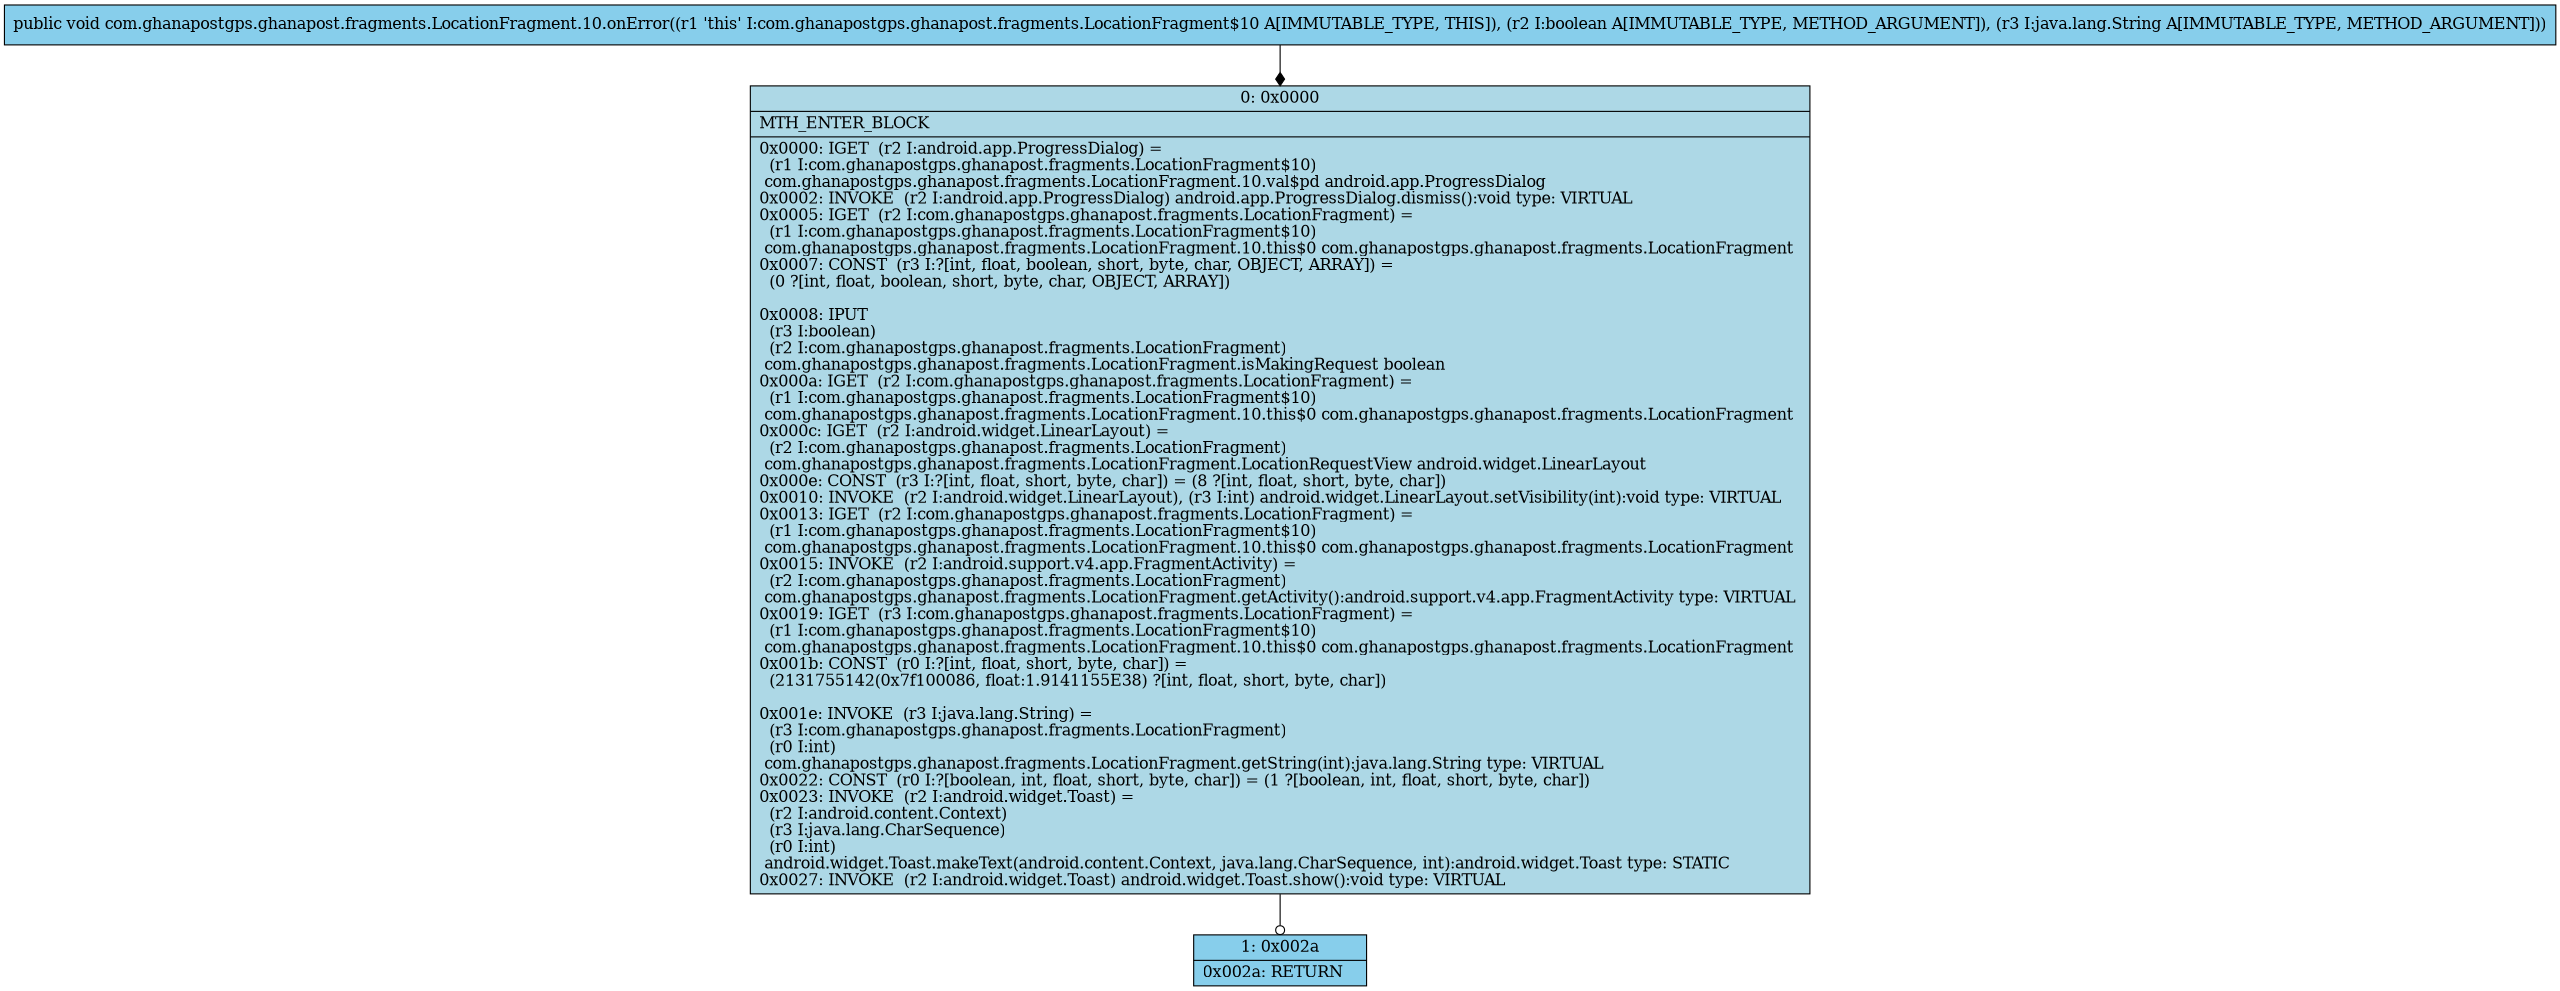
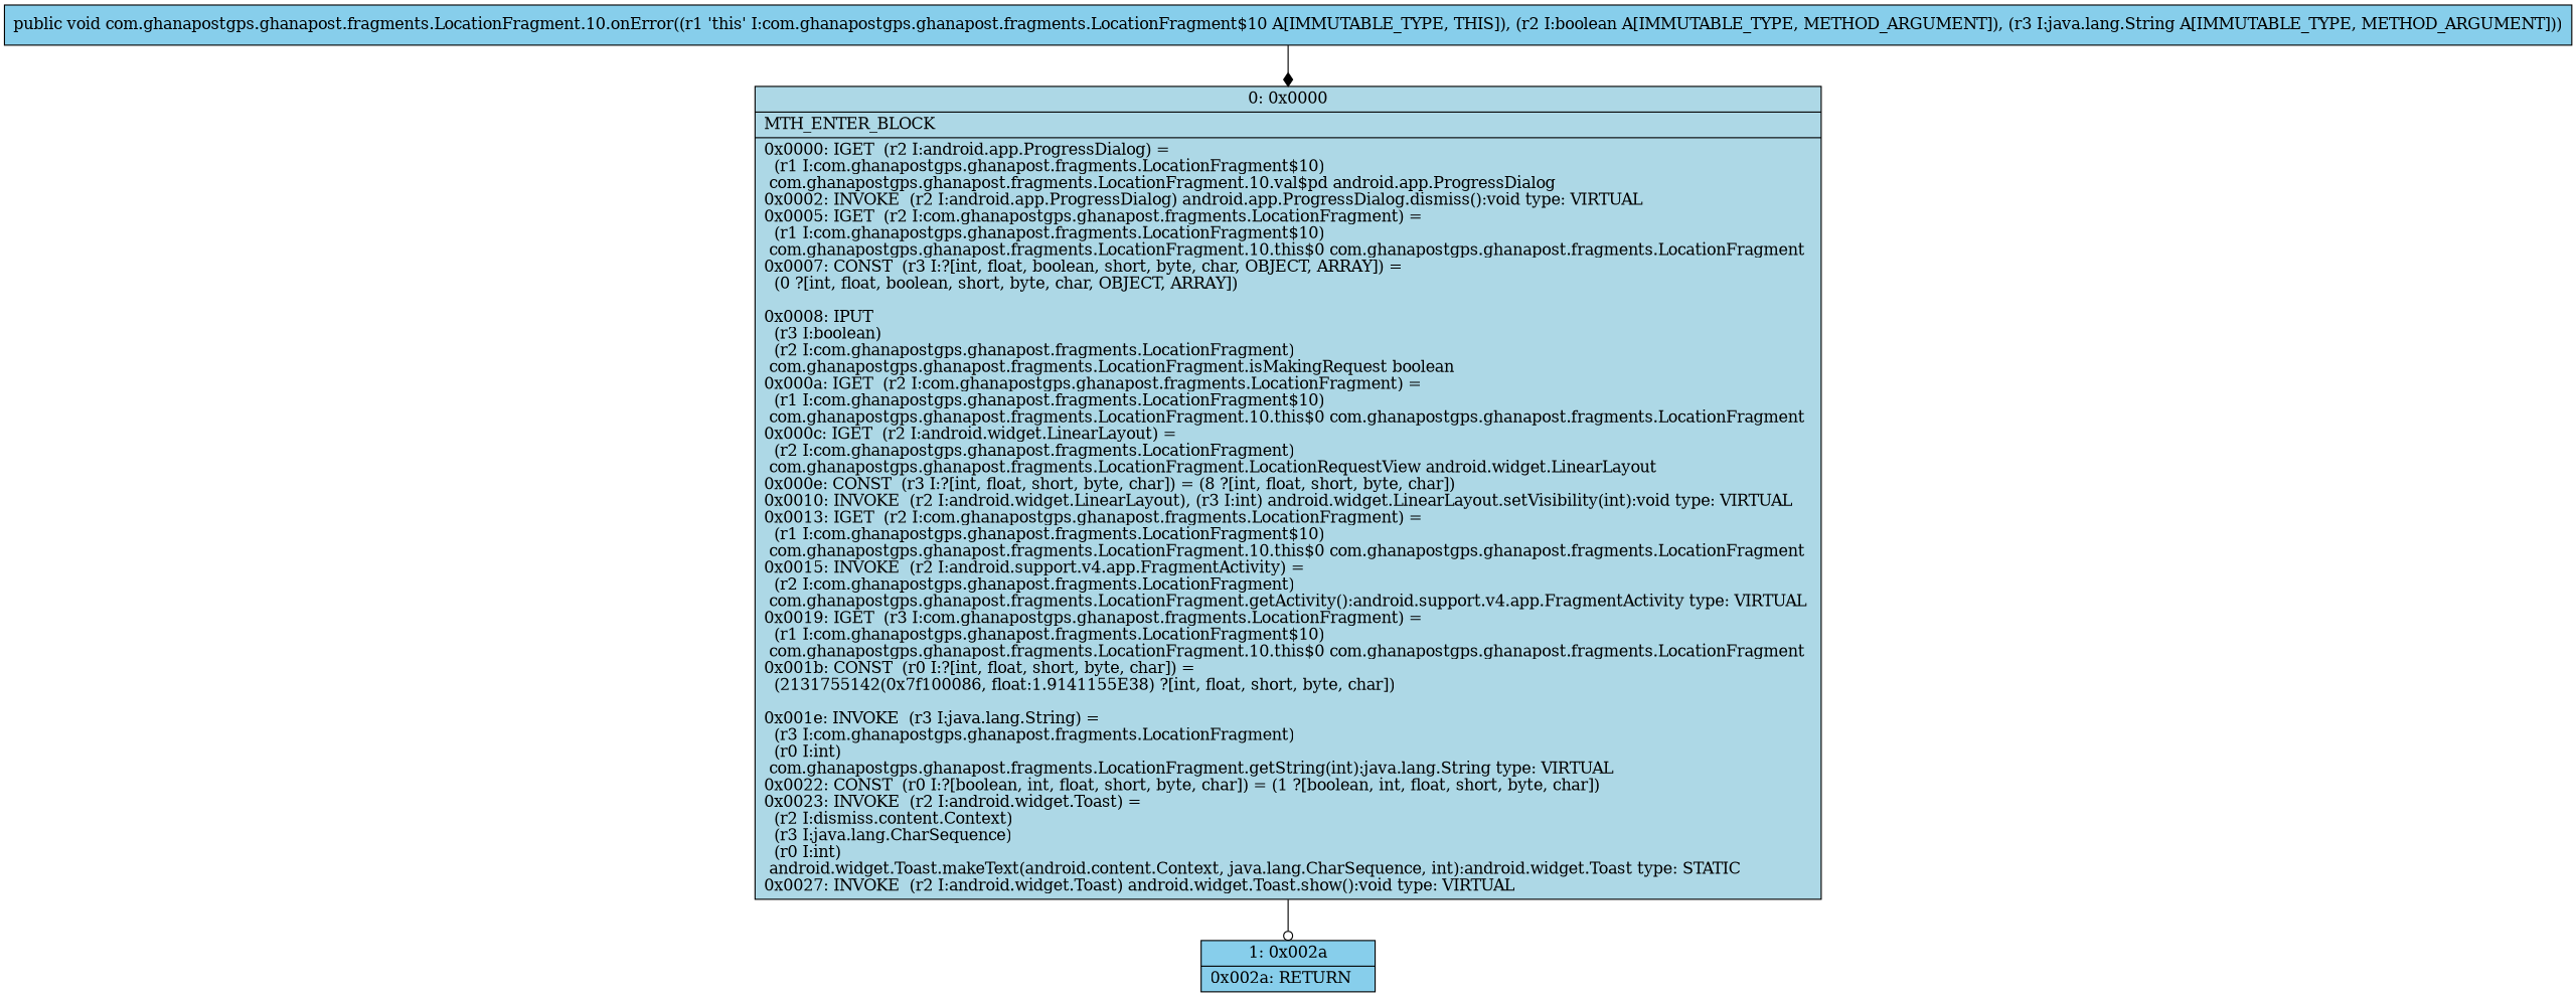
  digraph {
    node [shape=record style=filled fillcolor=skyblue]
-   n1 [label="{0\:\ 0x0000|MTH_ENTER_BLOCK\l|0x0000: IGET  (r2 I:android.app.ProgressDialog) = \l  (r1 I:com.ghanapostgps.ghanapost.fragments.LocationFragment$10)\l com.ghanapostgps.ghanapost.fragments.LocationFragment.10.val$pd android.app.ProgressDialog \l0x0002: INVOKE  (r2 I:android.app.ProgressDialog) android.app.ProgressDialog.dismiss():void type: VIRTUAL \l0x0005: IGET  (r2 I:com.ghanapostgps.ghanapost.fragments.LocationFragment) = \l  (r1 I:com.ghanapostgps.ghanapost.fragments.LocationFragment$10)\l com.ghanapostgps.ghanapost.fragments.LocationFragment.10.this$0 com.ghanapostgps.ghanapost.fragments.LocationFragment \l0x0007: CONST  (r3 I:?[int, float, boolean, short, byte, char, OBJECT, ARRAY]) = \l  (0 ?[int, float, boolean, short, byte, char, OBJECT, ARRAY])\l \l0x0008: IPUT  \l  (r3 I:boolean)\l  (r2 I:com.ghanapostgps.ghanapost.fragments.LocationFragment)\l com.ghanapostgps.ghanapost.fragments.LocationFragment.isMakingRequest boolean \l0x000a: IGET  (r2 I:com.ghanapostgps.ghanapost.fragments.LocationFragment) = \l  (r1 I:com.ghanapostgps.ghanapost.fragments.LocationFragment$10)\l com.ghanapostgps.ghanapost.fragments.LocationFragment.10.this$0 com.ghanapostgps.ghanapost.fragments.LocationFragment \l0x000c: IGET  (r2 I:android.widget.LinearLayout) = \l  (r2 I:com.ghanapostgps.ghanapost.fragments.LocationFragment)\l com.ghanapostgps.ghanapost.fragments.LocationFragment.LocationRequestView android.widget.LinearLayout \l0x000e: CONST  (r3 I:?[int, float, short, byte, char]) = (8 ?[int, float, short, byte, char]) \l0x0010: INVOKE  (r2 I:android.widget.LinearLayout), (r3 I:int) android.widget.LinearLayout.setVisibility(int):void type: VIRTUAL \l0x0013: IGET  (r2 I:com.ghanapostgps.ghanapost.fragments.LocationFragment) = \l  (r1 I:com.ghanapostgps.ghanapost.fragments.LocationFragment$10)\l com.ghanapostgps.ghanapost.fragments.LocationFragment.10.this$0 com.ghanapostgps.ghanapost.fragments.LocationFragment \l0x0015: INVOKE  (r2 I:android.support.v4.app.FragmentActivity) = \l  (r2 I:com.ghanapostgps.ghanapost.fragments.LocationFragment)\l com.ghanapostgps.ghanapost.fragments.LocationFragment.getActivity():android.support.v4.app.FragmentActivity type: VIRTUAL \l0x0019: IGET  (r3 I:com.ghanapostgps.ghanapost.fragments.LocationFragment) = \l  (r1 I:com.ghanapostgps.ghanapost.fragments.LocationFragment$10)\l com.ghanapostgps.ghanapost.fragments.LocationFragment.10.this$0 com.ghanapostgps.ghanapost.fragments.LocationFragment \l0x001b: CONST  (r0 I:?[int, float, short, byte, char]) = \l  (2131755142(0x7f100086, float:1.9141155E38) ?[int, float, short, byte, char])\l \l0x001e: INVOKE  (r3 I:java.lang.String) = \l  (r3 I:com.ghanapostgps.ghanapost.fragments.LocationFragment)\l  (r0 I:int)\l com.ghanapostgps.ghanapost.fragments.LocationFragment.getString(int):java.lang.String type: VIRTUAL \l0x0022: CONST  (r0 I:?[boolean, int, float, short, byte, char]) = (1 ?[boolean, int, float, short, byte, char]) \l0x0023: INVOKE  (r2 I:android.widget.Toast) = \l  (r2 I:android.content.Context)\l  (r3 I:java.lang.CharSequence)\l  (r0 I:int)\l android.widget.Toast.makeText(android.content.Context, java.lang.CharSequence, int):android.widget.Toast type: STATIC \l0x0027: INVOKE  (r2 I:android.widget.Toast) android.widget.Toast.show():void type: VIRTUAL \l}" fillcolor=lightblue]
+   n1 [label="{0\:\ 0x0000|MTH_ENTER_BLOCK\l|0x0000: IGET  (r2 I:android.app.ProgressDialog) = \l  (r1 I:com.ghanapostgps.ghanapost.fragments.LocationFragment$10)\l com.ghanapostgps.ghanapost.fragments.LocationFragment.10.val$pd android.app.ProgressDialog \l0x0002: INVOKE  (r2 I:android.app.ProgressDialog) android.app.ProgressDialog.dismiss():void type: VIRTUAL \l0x0005: IGET  (r2 I:com.ghanapostgps.ghanapost.fragments.LocationFragment) = \l  (r1 I:com.ghanapostgps.ghanapost.fragments.LocationFragment$10)\l com.ghanapostgps.ghanapost.fragments.LocationFragment.10.this$0 com.ghanapostgps.ghanapost.fragments.LocationFragment \l0x0007: CONST  (r3 I:?[int, float, boolean, short, byte, char, OBJECT, ARRAY]) = \l  (0 ?[int, float, boolean, short, byte, char, OBJECT, ARRAY])\l \l0x0008: IPUT  \l  (r3 I:boolean)\l  (r2 I:com.ghanapostgps.ghanapost.fragments.LocationFragment)\l com.ghanapostgps.ghanapost.fragments.LocationFragment.isMakingRequest boolean \l0x000a: IGET  (r2 I:com.ghanapostgps.ghanapost.fragments.LocationFragment) = \l  (r1 I:com.ghanapostgps.ghanapost.fragments.LocationFragment$10)\l com.ghanapostgps.ghanapost.fragments.LocationFragment.10.this$0 com.ghanapostgps.ghanapost.fragments.LocationFragment \l0x000c: IGET  (r2 I:android.widget.LinearLayout) = \l  (r2 I:com.ghanapostgps.ghanapost.fragments.LocationFragment)\l com.ghanapostgps.ghanapost.fragments.LocationFragment.LocationRequestView android.widget.LinearLayout \l0x000e: CONST  (r3 I:?[int, float, short, byte, char]) = (8 ?[int, float, short, byte, char]) \l0x0010: INVOKE  (r2 I:android.widget.LinearLayout), (r3 I:int) android.widget.LinearLayout.setVisibility(int):void type: VIRTUAL \l0x0013: IGET  (r2 I:com.ghanapostgps.ghanapost.fragments.LocationFragment) = \l  (r1 I:com.ghanapostgps.ghanapost.fragments.LocationFragment$10)\l com.ghanapostgps.ghanapost.fragments.LocationFragment.10.this$0 com.ghanapostgps.ghanapost.fragments.LocationFragment \l0x0015: INVOKE  (r2 I:android.support.v4.app.FragmentActivity) = \l  (r2 I:com.ghanapostgps.ghanapost.fragments.LocationFragment)\l com.ghanapostgps.ghanapost.fragments.LocationFragment.getActivity():android.support.v4.app.FragmentActivity type: VIRTUAL \l0x0019: IGET  (r3 I:com.ghanapostgps.ghanapost.fragments.LocationFragment) = \l  (r1 I:com.ghanapostgps.ghanapost.fragments.LocationFragment$10)\l com.ghanapostgps.ghanapost.fragments.LocationFragment.10.this$0 com.ghanapostgps.ghanapost.fragments.LocationFragment \l0x001b: CONST  (r0 I:?[int, float, short, byte, char]) = \l  (2131755142(0x7f100086, float:1.9141155E38) ?[int, float, short, byte, char])\l \l0x001e: INVOKE  (r3 I:java.lang.String) = \l  (r3 I:com.ghanapostgps.ghanapost.fragments.LocationFragment)\l  (r0 I:int)\l com.ghanapostgps.ghanapost.fragments.LocationFragment.getString(int):java.lang.String type: VIRTUAL \l0x0022: CONST  (r0 I:?[boolean, int, float, short, byte, char]) = (1 ?[boolean, int, float, short, byte, char]) \l0x0023: INVOKE  (r2 I:android.widget.Toast) = \l  (r2 I:dismiss.content.Context)\l  (r3 I:java.lang.CharSequence)\l  (r0 I:int)\l android.widget.Toast.makeText(android.content.Context, java.lang.CharSequence, int):android.widget.Toast type: STATIC \l0x0027: INVOKE  (r2 I:android.widget.Toast) android.widget.Toast.show():void type: VIRTUAL \l}" fillcolor=lightblue]
    n2 [label="{1\:\ 0x002a|0x002a: RETURN   \l}"]
    n3 [label="{public void com.ghanapostgps.ghanapost.fragments.LocationFragment.10.onError((r1 'this' I:com.ghanapostgps.ghanapost.fragments.LocationFragment$10 A[IMMUTABLE_TYPE, THIS]), (r2 I:boolean A[IMMUTABLE_TYPE, METHOD_ARGUMENT]), (r3 I:java.lang.String A[IMMUTABLE_TYPE, METHOD_ARGUMENT])) }"]
    n1 -> n2 [arrowhead=odot]
    n3 -> n1 [arrowhead=diamond]
  }
